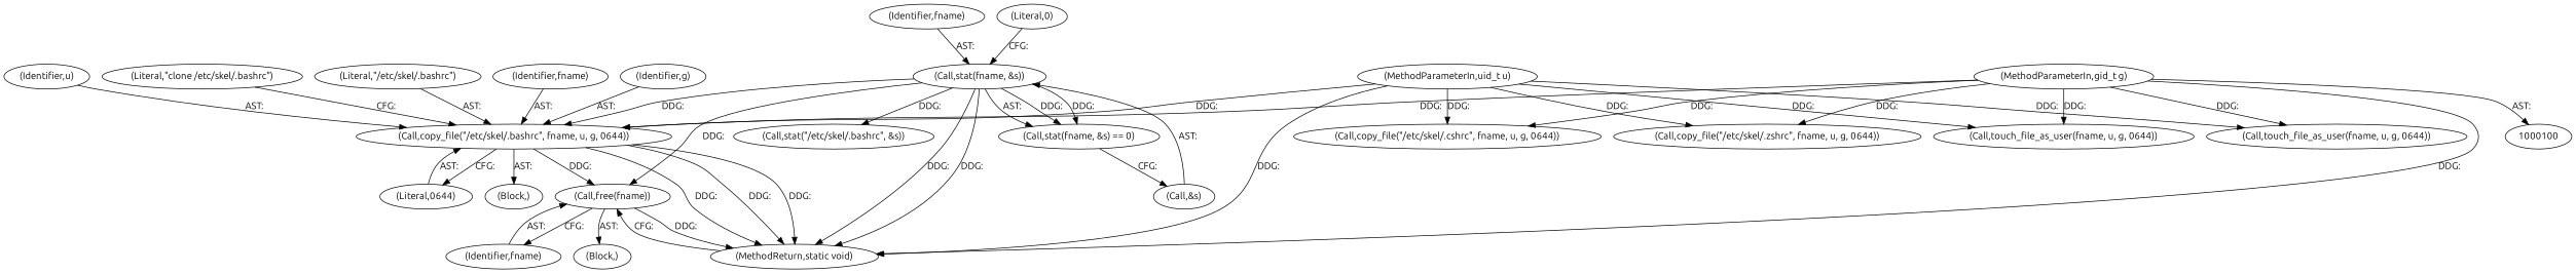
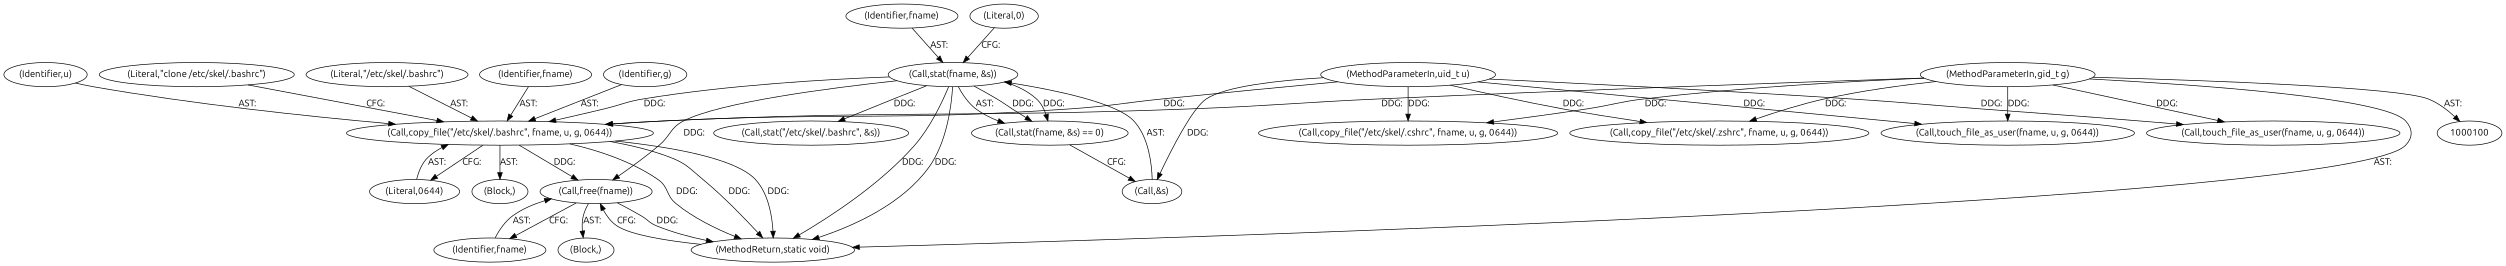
  digraph {
    fontname=Ubuntu
    node [fontname=Ubuntu]
    edge [fontname=Ubuntu]
    n1 [label="(Call,copy_file(\"/etc/skel/.bashrc\", fname, u, g, 0644))"]
    n2 [label="(Call,free(fname))"]
    n3 [label="(Block,)"]
    n4 [label="(Literal,0644)"]
    n5 [label="(MethodReturn,static void)"]
    n6 [label="(Block,)"]
    n7 [label="(Identifier,fname)"]
    n8 [label="(Call,stat(fname, &s))"]
    n9 [label="(Call,stat(fname, &s) == 0)"]
    n10 [label="(Call,stat(\"/etc/skel/.bashrc\", &s))"]
    n11 [label="(Call,&s)"]
    n12 [label="(MethodParameterIn,uid_t u)"]
    n13 [label="(Call,copy_file(\"/etc/skel/.cshrc\", fname, u, g, 0644))"]
    n14 [label="(Call,copy_file(\"/etc/skel/.zshrc\", fname, u, g, 0644))"]
    n15 [label="(Call,touch_file_as_user(fname, u, g, 0644))"]
    n16 [label="(Call,touch_file_as_user(fname, u, g, 0644))"]
    n17 [label="(MethodParameterIn,gid_t g)"]
    1000100
    n19 [label="(Identifier,fname)"]
    n20 [label="(Identifier,fname)"]
    n21 [label="(Identifier,g)"]
    n22 [label="(Literal,0)"]
    n23 [label="(Identifier,u)"]
    n24 [label="(Literal,\"clone /etc/skel/.bashrc\")"]
    n25 [label="(Literal,\"/etc/skel/.bashrc\")"]
    n1 -> n2 [label="DDG: "]
    n1 -> n3 [label="AST: "]
    n1 -> n4 [label="CFG: "]
    n1 -> n5 [label="DDG: "]
    n1 -> n5 [label="DDG: "]
    n1 -> n5 [label="DDG: "]
    n2 -> n5 [label="DDG: "]
    n2 -> n6 [label="AST: "]
    n2 -> n7 [label="CFG: "]
    n4 -> n1 [label="AST: "]
    n5 -> n2 [label="CFG: "]
    n7 -> n2 [label="AST: "]
    n8 -> n1 [label="DDG: "]
    n8 -> n2 [label="DDG: "]
    n8 -> n5 [label="DDG: "]
    n8 -> n5 [label="DDG: "]
    n8 -> n9 [label="AST: "]
    n8 -> n9 [label="DDG: "]
    n8 -> n9 [label="DDG: "]
    n8 -> n10 [label="DDG: "]
    n9 -> n11 [label="CFG: "]
    n11 -> n8 [label="AST: "]
    n12 -> n1 [label="DDG: "]
-   n12 -> n5 [label="DDG: "]
+   n12 -> n11 [label="DDG: "]
    n12 -> n13 [label="DDG: "]
    n12 -> n14 [label="DDG: "]
    n12 -> n15 [label="DDG: "]
    n12 -> n16 [label="DDG: "]
    n17 -> n1 [label="DDG: "]
-   n17 -> n5 [label="DDG: "]
+   n17 -> n5 [label="AST: "]
    n17 -> n13 [label="DDG: "]
    n17 -> n14 [label="DDG: "]
    n17 -> n15 [label="DDG: "]
    n17 -> n16 [label="DDG: "]
    n17 -> 1000100 [label="AST: "]
    n19 -> n1 [label="AST: "]
    n20 -> n8 [label="AST: "]
    n21 -> n1 [label="AST: "]
    n22 -> n8 [label="CFG: "]
    n23 -> n1 [label="AST: "]
    n24 -> n1 [label="CFG: "]
    n25 -> n1 [label="AST: "]
  }
